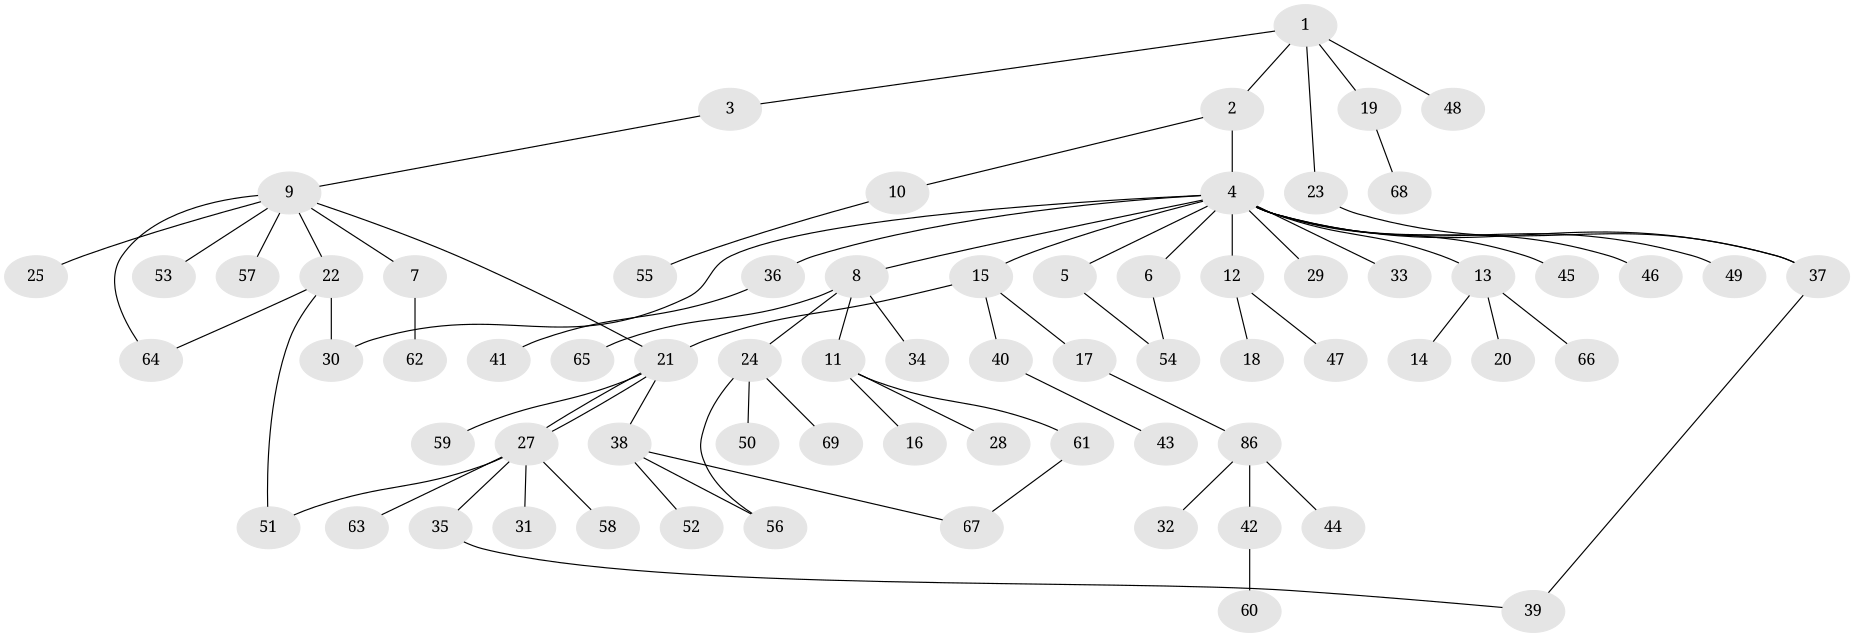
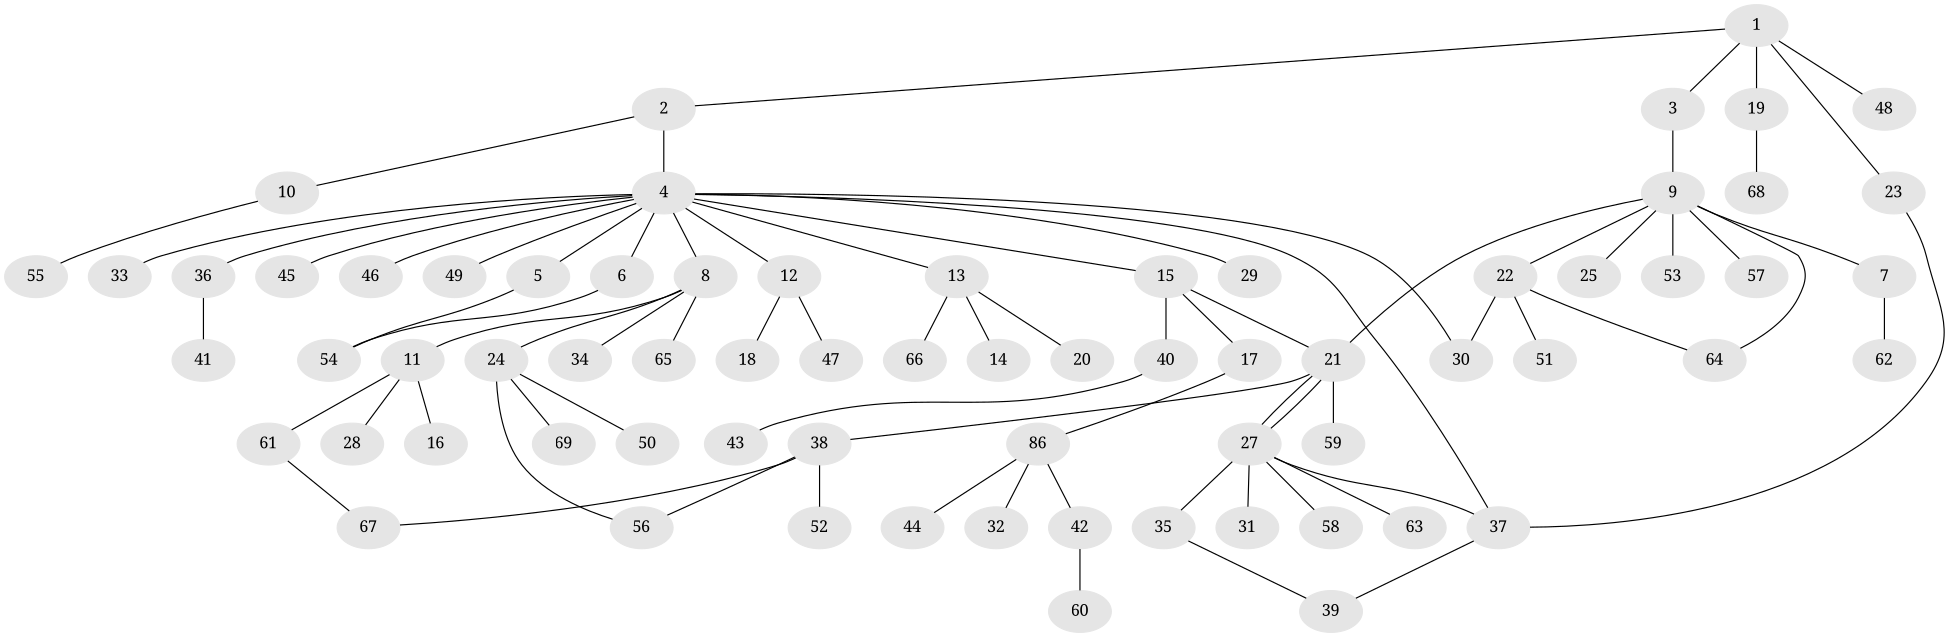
  graph {
    fontname="Noto Serif"
    node [color=gray90 fontname="Noto Serif" style=filled]
    edge [fontname="Noto Serif"]
    1
    2
    3
    19
    23
    48
    4
    10
    9
    68
    37
    5
    6
    8
    12
    13
    15
    29
    30
    33
    36
    45
    46
    49
    55
    7
    62
    21
    22
    25
    53
    57
    64
    54
    11
    24
    34
    65
    18
    47
    14
    20
    66
    17
    40
    41
    39
    16
    28
    61
    50
    56
    69
    27
    38
    59
    51
    67
    n59 [label=86]
    43
    32
    42
    44
    31
    35
    58
    63
    52
    60
    1 -- 2
    1 -- 3
    1 -- 19
    1 -- 23
    1 -- 48
    2 -- 4
    2 -- 10
    3 -- 9
    19 -- 68
    23 -- 37
    4 -- 37
    4 -- 5
    4 -- 6
    4 -- 8
    4 -- 12
    4 -- 13
    4 -- 15
    4 -- 29
    4 -- 30
    4 -- 33
    4 -- 36
    4 -- 45
    4 -- 46
    4 -- 49
    10 -- 55
    9 -- 7
    9 -- 21
    9 -- 22
    9 -- 25
    9 -- 53
    9 -- 57
    9 -- 64
    37 -- 39
    5 -- 54
    6 -- 54
    8 -- 11
    8 -- 24
    8 -- 34
    8 -- 65
    12 -- 18
    12 -- 47
    13 -- 14
    13 -- 20
    13 -- 66
    15 -- 21
    15 -- 17
    15 -- 40
    36 -- 41
    7 -- 62
    21 -- 27
    21 -- 27
    21 -- 38
    21 -- 59
    22 -- 30
    22 -- 64
    22 -- 51
    11 -- 16
    11 -- 28
    11 -- 61
    24 -- 50
    24 -- 56
    24 -- 69
    17 -- n59
    40 -- 43
    61 -- 67
-   27 -- 51
+   27 -- 37
    27 -- 31
    27 -- 35
    27 -- 58
    27 -- 63
    38 -- 56
    38 -- 67
    38 -- 52
    n59 -- 32
    n59 -- 42
    n59 -- 44
    42 -- 60
    35 -- 39
  }
